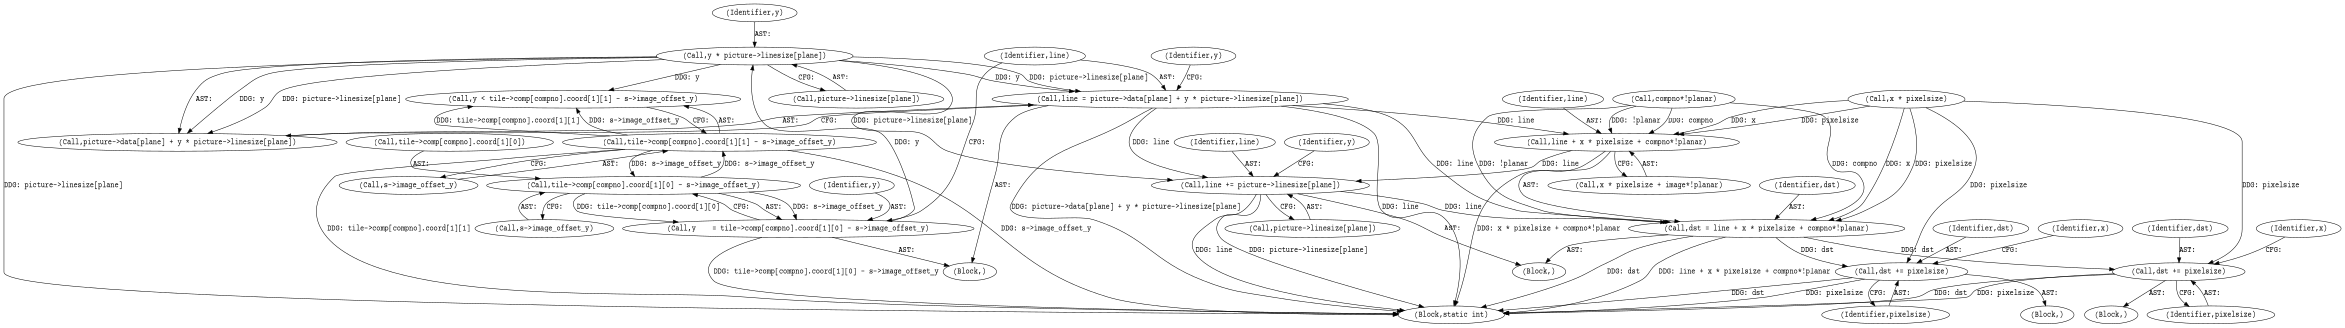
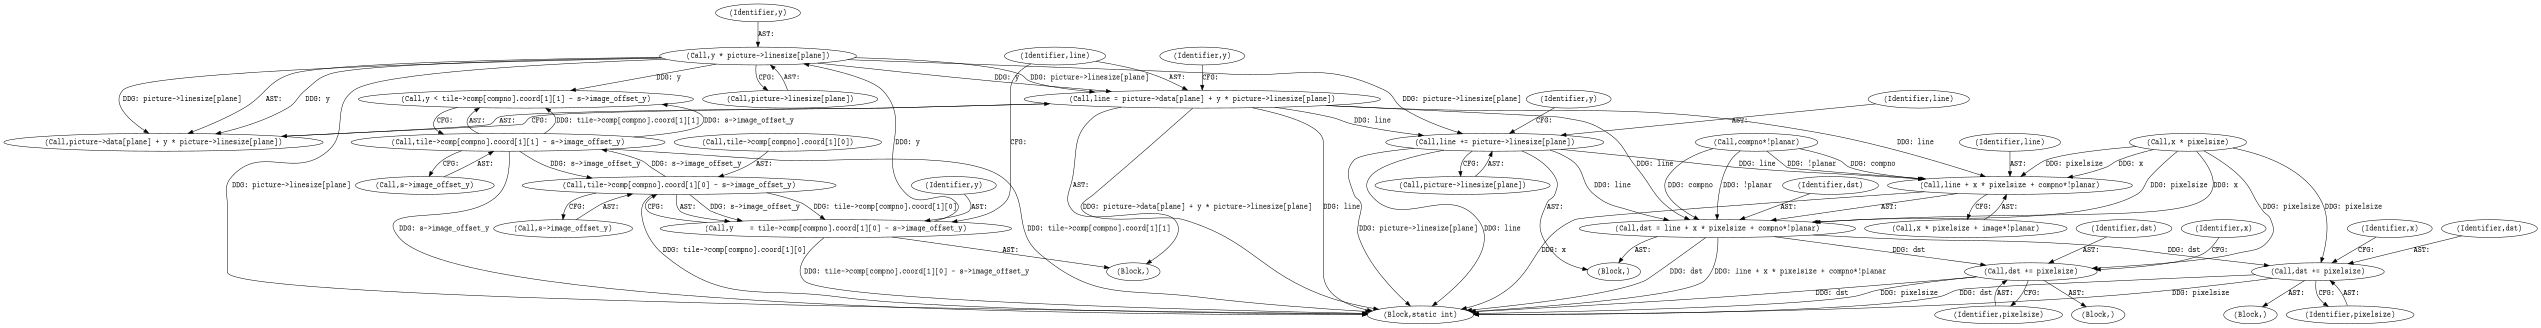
  digraph {
    fontname="Courier Prime"
    node [fontname="Courier Prime"]
    edge [fontname="Courier Prime"]
    n1 [label="(Call,line = picture->data[plane] + y * picture->linesize[plane])"]
    n2 [label="(Call,dst = line + x * pixelsize + compno*!planar)"]
    n3 [label="(Call,line + x * pixelsize + compno*!planar)"]
    n4 [label="(Call,line += picture->linesize[plane])"]
    n5 [label="(Block,static int)"]
    n6 [label="(Block,)"]
    n7 [label="(Call,picture->data[plane] + y * picture->linesize[plane])"]
    n8 [label="(Call,dst += pixelsize)"]
    n9 [label="(Call,dst += pixelsize)"]
    n10 [label="(Block,)"]
    n11 [label="(Call,x * pixelsize + image*!planar)"]
    n12 [label="(Call,picture->linesize[plane])"]
    n13 [label="(Call,y * picture->linesize[plane])"]
    n14 [label="(Call,picture->linesize[plane])"]
    n15 [label="(Call,y < tile->comp[compno].coord[1][1] - s->image_offset_y)"]
    n16 [label="(Call,tile->comp[compno].coord[1][1] - s->image_offset_y)"]
    n17 [label="(Call,y    = tile->comp[compno].coord[1][0] - s->image_offset_y)"]
    n18 [label="(Call,tile->comp[compno].coord[1][0] - s->image_offset_y)"]
    n19 [label="(Call,s->image_offset_y)"]
    n20 [label="(Call,s->image_offset_y)"]
    n21 [label="(Block,)"]
    n22 [label="(Identifier,pixelsize)"]
    n23 [label="(Identifier,pixelsize)"]
    n24 [label="(Block,)"]
    n25 [label="(Identifier,y)"]
    n26 [label="(Identifier,x)"]
    n27 [label="(Call,tile->comp[compno].coord[1][0])"]
    n28 [label="(Identifier,dst)"]
    n29 [label="(Identifier,y)"]
    n30 [label="(Call,compno*!planar)"]
    n31 [label="(Identifier,dst)"]
    n32 [label="(Identifier,line)"]
    n33 [label="(Identifier,y)"]
    n34 [label="(Call,x * pixelsize)"]
    n35 [label="(Identifier,x)"]
    n36 [label="(Identifier,y)"]
    n37 [label="(Identifier,line)"]
    n38 [label="(Identifier,line)"]
    n39 [label="(Identifier,dst)"]
    n1 -> n2 [label="DDG: line"]
    n1 -> n3 [label="DDG: line"]
    n1 -> n4 [label="DDG: line"]
    n1 -> n5 [label="DDG: line"]
    n1 -> n5 [label="DDG: picture->data[plane] + y * picture->linesize[plane]"]
    n1 -> n6 [label="AST: "]
    n1 -> n7 [label="CFG: "]
    n2 -> n5 [label="DDG: dst"]
    n2 -> n5 [label="DDG: line + x * pixelsize + compno*!planar"]
    n2 -> n8 [label="DDG: dst"]
    n2 -> n9 [label="DDG: dst"]
    n2 -> n10 [label="AST: "]
    n3 -> n2 [label="AST: "]
-   n3 -> n5 [label="DDG: x * pixelsize + compno*!planar"]
+   n3 -> n5 [label="DDG: x"]
    n3 -> n11 [label="CFG: "]
    n4 -> n2 [label="DDG: line"]
-   n3 -> n4 [label="DDG: line"]
+   n4 -> n3 [label="DDG: line"]
    n4 -> n5 [label="DDG: picture->linesize[plane]"]
    n4 -> n5 [label="DDG: line"]
    n4 -> n10 [label="AST: "]
    n4 -> n12 [label="CFG: "]
    n7 -> n1 [label="AST: "]
    n8 -> n5 [label="DDG: dst"]
    n8 -> n5 [label="DDG: pixelsize"]
    n8 -> n21 [label="AST: "]
    n8 -> n22 [label="CFG: "]
    n9 -> n5 [label="DDG: dst"]
    n9 -> n5 [label="DDG: pixelsize"]
    n9 -> n23 [label="CFG: "]
    n9 -> n24 [label="AST: "]
    n11 -> n3 [label="AST: "]
    n12 -> n4 [label="AST: "]
    n13 -> n1 [label="DDG: y"]
    n13 -> n1 [label="DDG: picture->linesize[plane]"]
    n13 -> n4 [label="DDG: picture->linesize[plane]"]
    n13 -> n5 [label="DDG: picture->linesize[plane]"]
    n13 -> n7 [label="AST: "]
    n13 -> n7 [label="DDG: y"]
    n13 -> n7 [label="DDG: picture->linesize[plane]"]
    n13 -> n14 [label="CFG: "]
    n13 -> n15 [label="DDG: y"]
    n14 -> n13 [label="AST: "]
    n15 -> n16 [label="CFG: "]
    n16 -> n5 [label="DDG: s->image_offset_y"]
    n16 -> n5 [label="DDG: tile->comp[compno].coord[1][1]"]
    n16 -> n15 [label="AST: "]
    n16 -> n15 [label="DDG: tile->comp[compno].coord[1][1]"]
    n16 -> n15 [label="DDG: s->image_offset_y"]
    n16 -> n18 [label="DDG: s->image_offset_y"]
    n16 -> n20 [label="CFG: "]
    n17 -> n5 [label="DDG: tile->comp[compno].coord[1][0] - s->image_offset_y"]
    n17 -> n6 [label="AST: "]
    n17 -> n13 [label="DDG: y"]
    n17 -> n18 [label="CFG: "]
+   n18 -> n5 [label="DDG: tile->comp[compno].coord[1][0]"]
    n18 -> n16 [label="DDG: s->image_offset_y"]
    n18 -> n17 [label="AST: "]
    n18 -> n17 [label="DDG: tile->comp[compno].coord[1][0]"]
    n18 -> n17 [label="DDG: s->image_offset_y"]
    n18 -> n19 [label="CFG: "]
    n19 -> n18 [label="AST: "]
    n20 -> n16 [label="AST: "]
    n22 -> n8 [label="AST: "]
    n23 -> n9 [label="AST: "]
    n25 -> n17 [label="AST: "]
    n26 -> n9 [label="CFG: "]
    n27 -> n18 [label="AST: "]
    n28 -> n9 [label="AST: "]
    n29 -> n1 [label="CFG: "]
    n30 -> n2 [label="DDG: compno"]
    n30 -> n2 [label="DDG: !planar"]
    n30 -> n3 [label="DDG: compno"]
    n30 -> n3 [label="DDG: !planar"]
    n31 -> n8 [label="AST: "]
    n32 -> n1 [label="AST: "]
    n32 -> n17 [label="CFG: "]
    n33 -> n4 [label="CFG: "]
    n34 -> n2 [label="DDG: x"]
    n34 -> n2 [label="DDG: pixelsize"]
    n34 -> n3 [label="DDG: x"]
    n34 -> n3 [label="DDG: pixelsize"]
    n34 -> n8 [label="DDG: pixelsize"]
    n34 -> n9 [label="DDG: pixelsize"]
    n35 -> n8 [label="CFG: "]
    n36 -> n13 [label="AST: "]
    n37 -> n3 [label="AST: "]
    n38 -> n4 [label="AST: "]
    n39 -> n2 [label="AST: "]
  }
